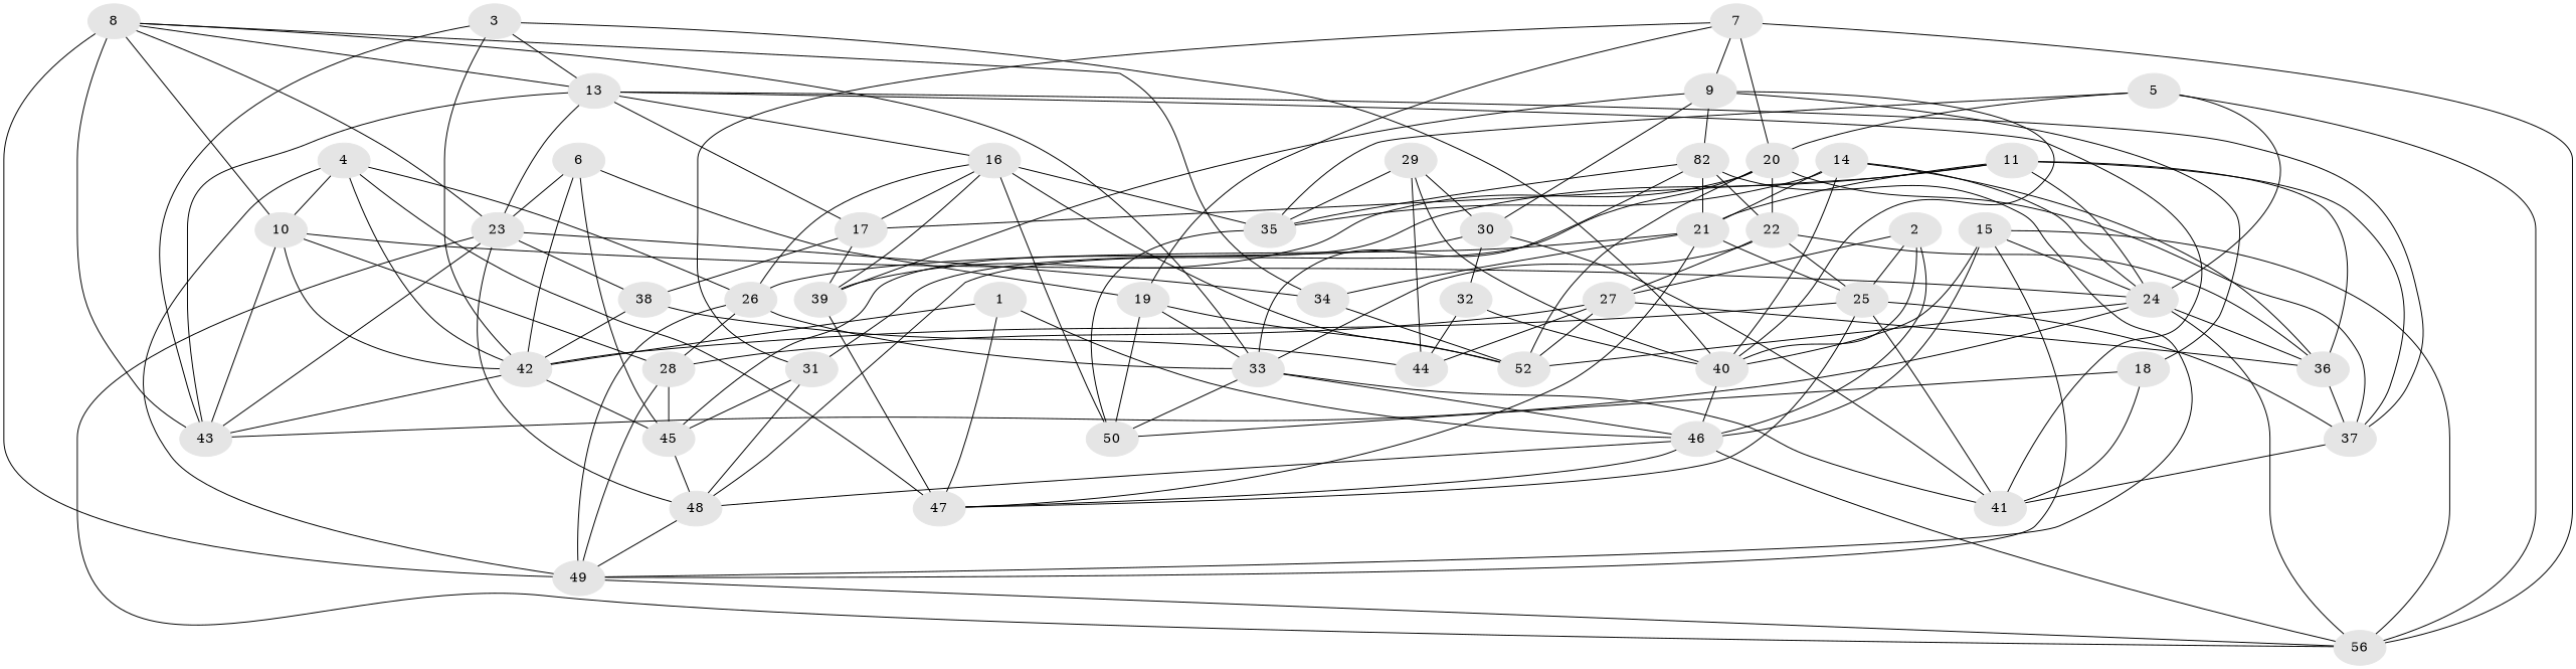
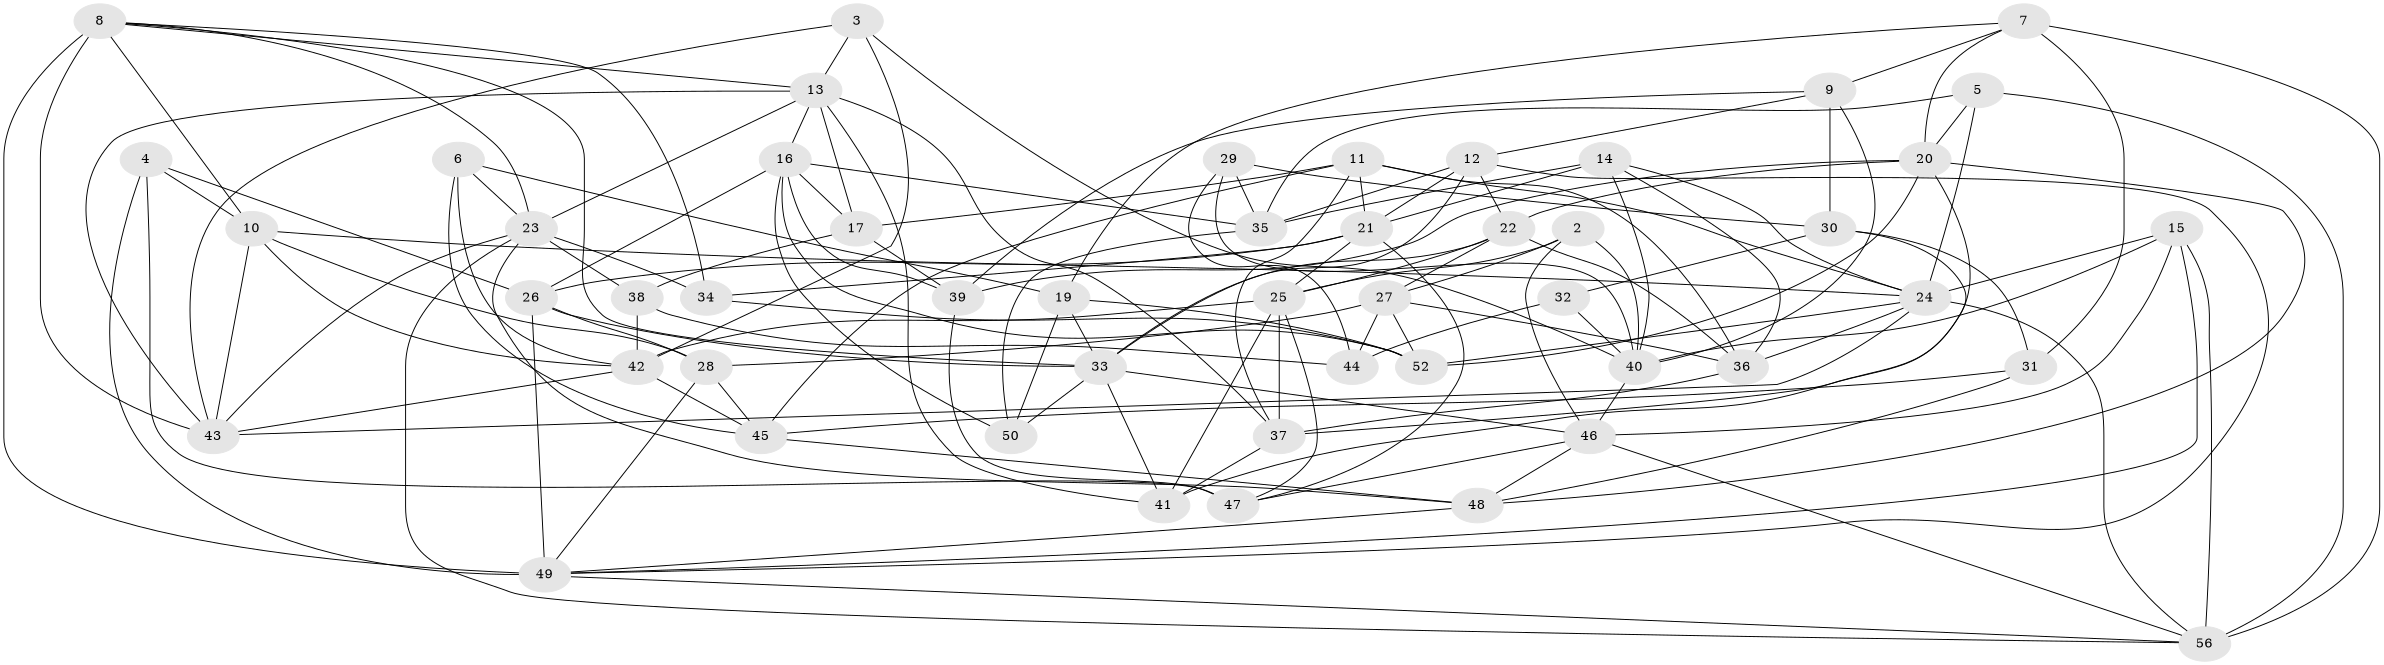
  graph {
    node [color=gray90 style=filled]
    edge [weight=1.0]
-   1
    42
    46
    47
    43
    45
    n7 [label=56]
    48
    2
    25
    27
    40
    37
    41
    28
    36
    52
    44
    3
    13
    23
    17
    16
    4
    10
    26
    49
    24
    33
    5
    20
    35
    39
    22
    50
    6
    19
    34
    38
    7
    9
    31
-   12 [label=82]
-   18
+   12
    30
    8
    21
    32
    11
    14
    15
    29
-   1 -- 42
-   1 -- 46 [weight=2.0]
-   1 -- 47
    42 -- 43
    42 -- 45
    46 -- 47
    46 -- n7
    46 -- 48
    45 -- 48
    48 -- 49
    2 -- 46
    2 -- 25
    2 -- 27
    2 -- 40
    25 -- 42 [weight=2.0]
    25 -- 47
    25 -- 37
    25 -- 41
    27 -- 28
    27 -- 36
    27 -- 52
    27 -- 44
    40 -- 46
    37 -- 41
    28 -- 45 [weight=2.0]
    28 -- 49
    36 -- 37
    3 -- 42
    3 -- 43
    3 -- 40
    3 -- 13
    13 -- 43 [weight=2.0]
    13 -- 37
    13 -- 41 [weight=2.0]
    13 -- 23
    13 -- 17
    13 -- 16
    23 -- 43
    23 -- n7
    23 -- 48
    23 -- 34
    23 -- 38
    17 -- 39
    17 -- 38 [weight=2.0]
    16 -- 52
    16 -- 17
    16 -- 26
    16 -- 35
    16 -- 39
    16 -- 50 [weight=2.0]
-   4 -- 42
    4 -- 47 [weight=2.0]
    4 -- 10
    4 -- 26
    4 -- 49
    10 -- 42
    10 -- 43 [weight=2.0]
    10 -- 28
    10 -- 24 [weight=2.0]
    26 -- 28
    26 -- 49
    26 -- 33
    49 -- n7
    24 -- 43
    24 -- n7
    24 -- 36
    24 -- 52
    33 -- 46
    33 -- 41
    33 -- 50
    5 -- n7
    5 -- 24
    5 -- 20
    5 -- 35
    20 -- 48
    20 -- 37
    20 -- 52 [weight=2.0]
    20 -- 39
    20 -- 22
    35 -- 50
    39 -- 47 [weight=2.0]
    22 -- 25
    22 -- 27
    22 -- 36
    22 -- 33
    6 -- 42
    6 -- 45
    6 -- 23
    6 -- 19
    19 -- 52 [weight=2.0]
    19 -- 33
    19 -- 50
    34 -- 52
    38 -- 42
    38 -- 44 [weight=2.0]
    7 -- n7 [weight=2.0]
    7 -- 20
    7 -- 19
    7 -- 9
    7 -- 31
    9 -- 40
    9 -- 39
    9 -- 12
-   9 -- 18
    9 -- 30
    31 -- 45 [weight=2.0]
    31 -- 48
    12 -- 49
    12 -- 33
    12 -- 35
    12 -- 22
    12 -- 21
-   18 -- 41
-   18 -- 50
    30 -- 41 [weight=2.0]
    30 -- 31
    30 -- 32
    8 -- 43 [weight=2.0]
    8 -- 13
    8 -- 23
    8 -- 10
    8 -- 49 [weight=3.0]
    8 -- 33
    8 -- 34
    21 -- 47
    21 -- 25
    21 -- 26
    21 -- 34
    32 -- 40
    32 -- 44 [weight=2.0]
    11 -- 45
    11 -- 37
    11 -- 36
    11 -- 17
    11 -- 24
    11 -- 21
    14 -- 40
    14 -- 36
    14 -- 24
    14 -- 35
    14 -- 21 [weight=2.0]
    15 -- 46 [weight=2.0]
    15 -- n7
    15 -- 40
    15 -- 49
    15 -- 24
    29 -- 40
    29 -- 44
    29 -- 35
    29 -- 30
  }
